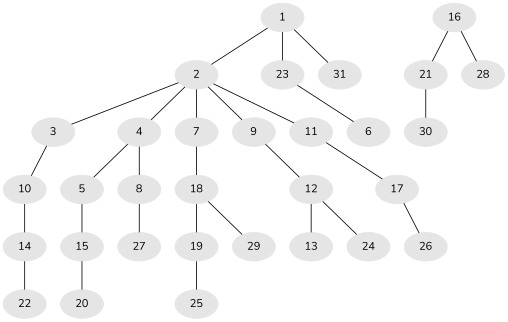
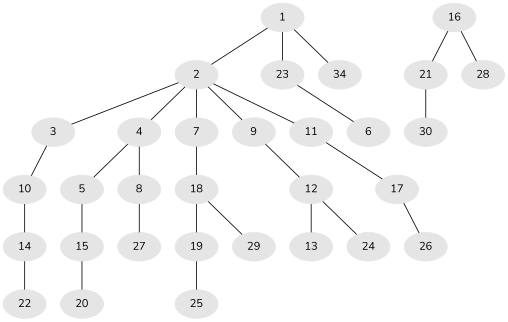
  graph {
    fontname=Nunito
    node [color=gray90 fontname=Nunito style=filled]
    edge [fontname=Nunito weight=1.0]
    1
    2
    23
-   31
+   31 [label=34]
    3
    4
    7
    9
    11
    6
    10
    5
    8
    18
    12
    17
    14
    16
    21
    28
    15
    27
    20
    19
    29
    13
    24
    22
    26
    30
    25
    1 -- 2
    1 -- 23
    1 -- 31
    2 -- 3
    2 -- 4 [weight=2.0]
    2 -- 7
    2 -- 9
    2 -- 11
    23 -- 6
    3 -- 10
    4 -- 5
    4 -- 8
    7 -- 18 [weight=2.0]
    9 -- 12
    11 -- 17
    10 -- 14 [weight=2.0]
    5 -- 15
    8 -- 27
    18 -- 19
    18 -- 29
    12 -- 13
    12 -- 24
    17 -- 26
    14 -- 22
    16 -- 21
    16 -- 28
    21 -- 30
    15 -- 20
    19 -- 25 [weight=2.0]
  }
